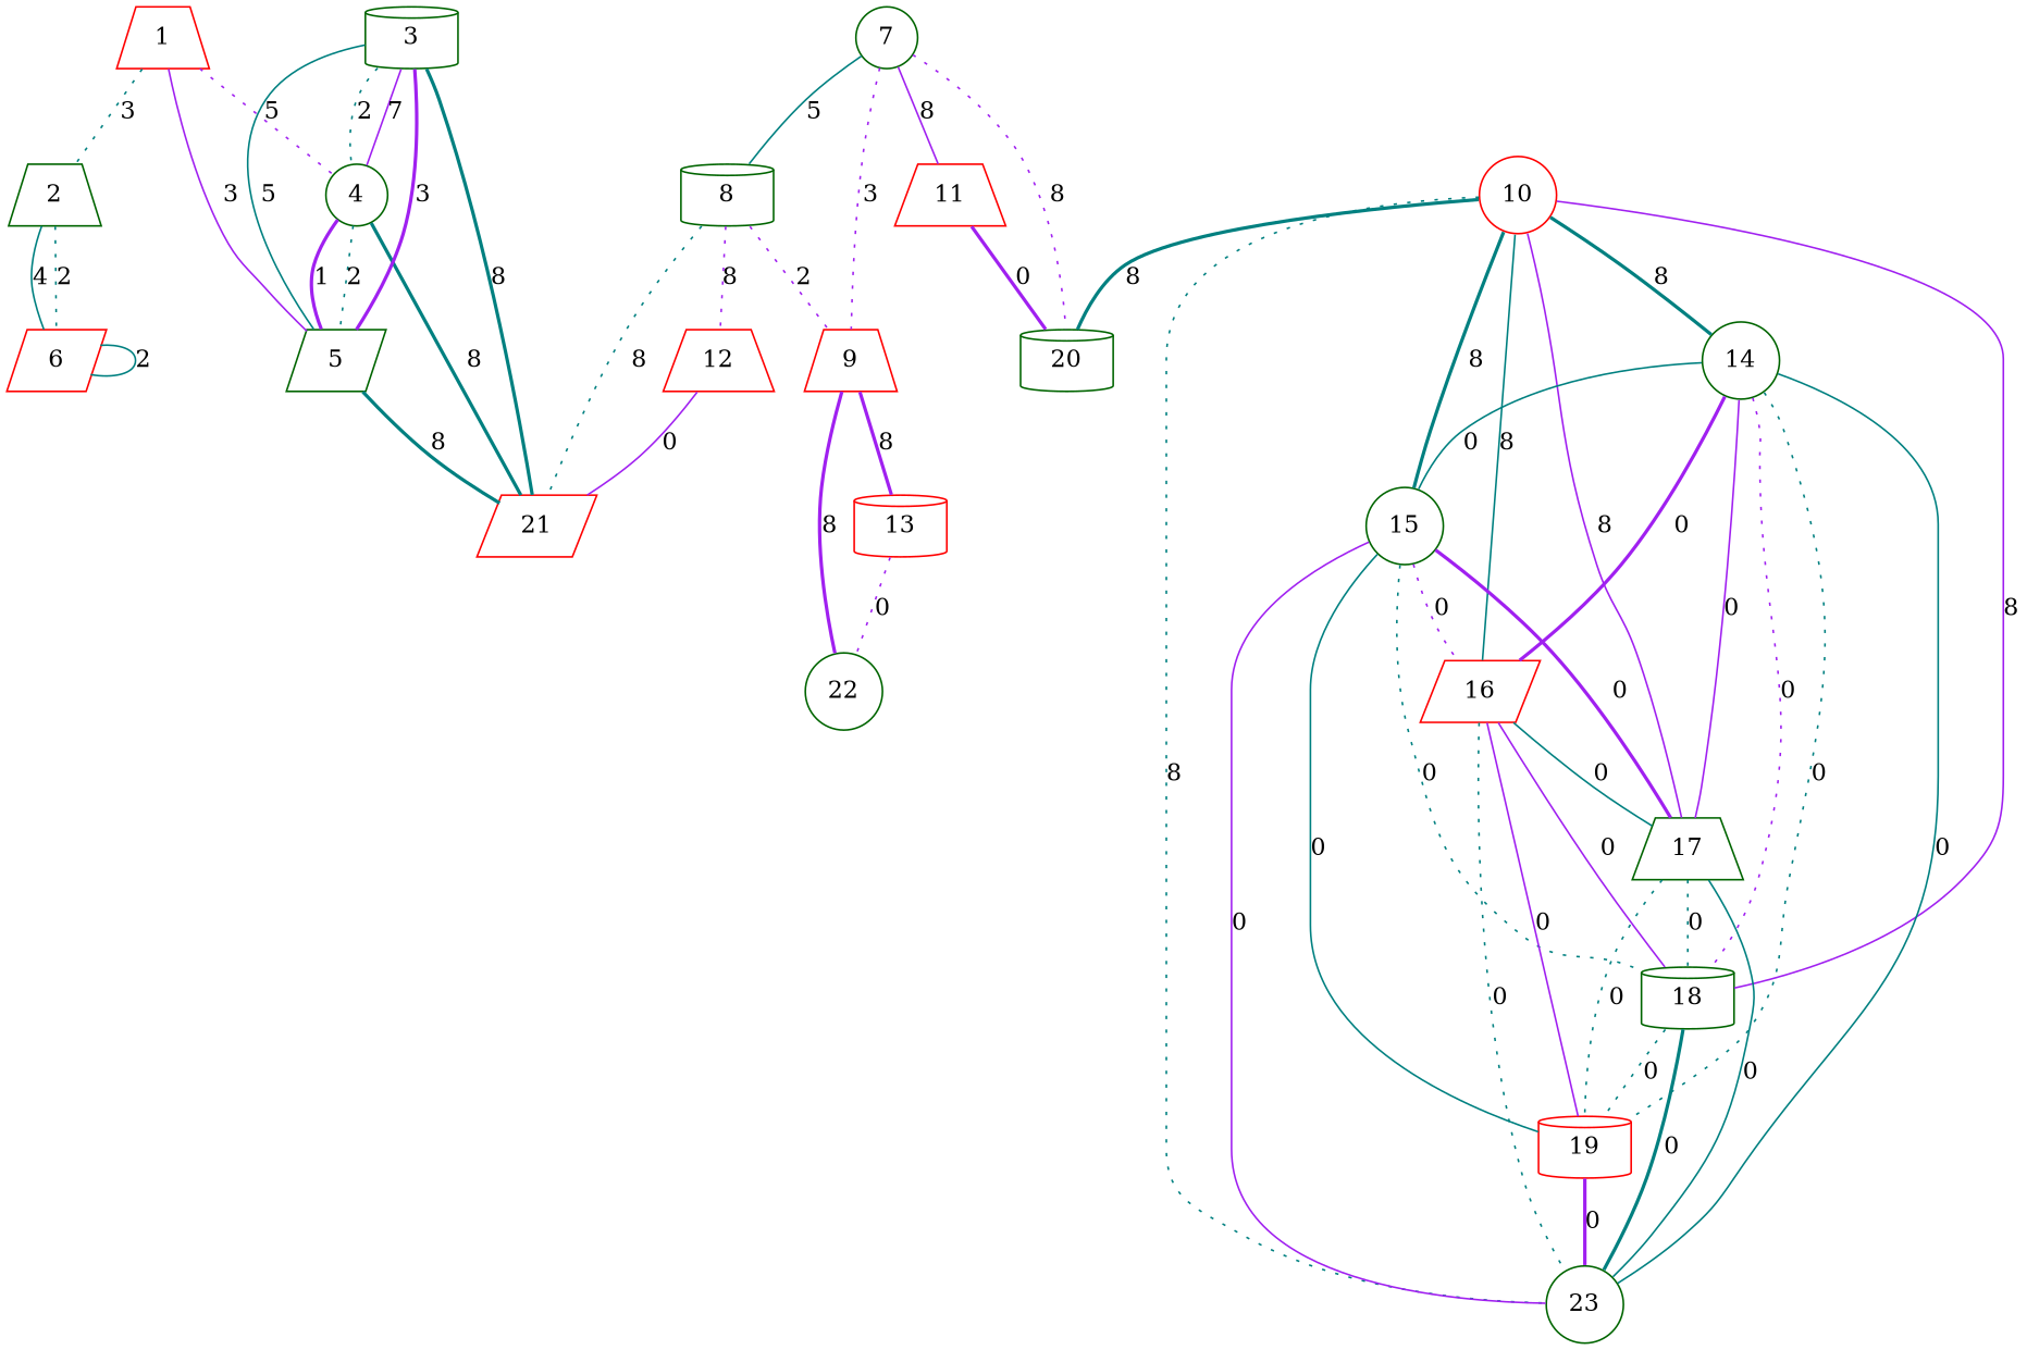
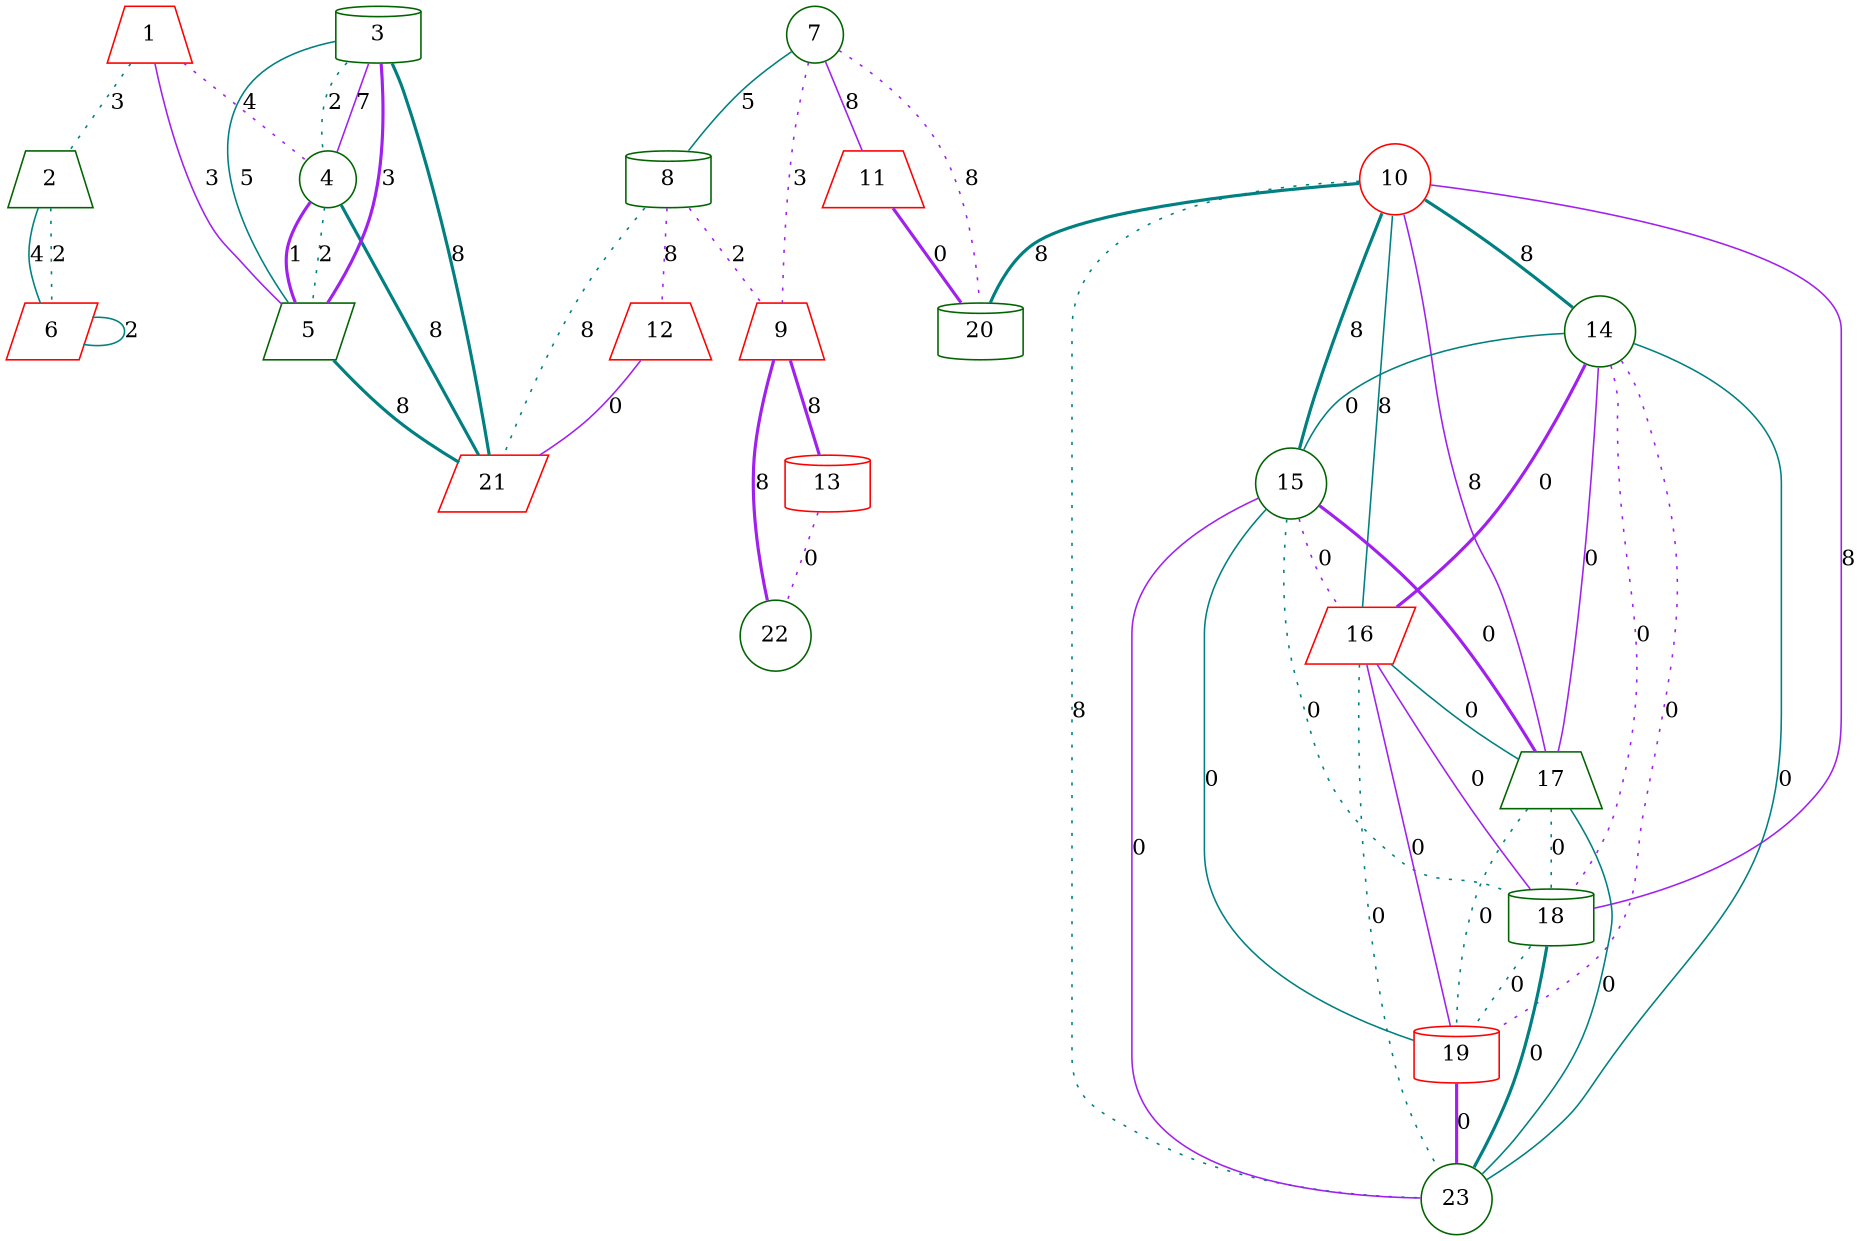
  graph {
    node [color=darkgreen shape=circle weight=3]
    edge [color=teal style=dotted]
    1 [color=red shape=trapezium weight=1]
    2 [shape=trapezium weight=1]
    4 [weight=1]
    5 [shape=parallelogram weight=1]
    6 [color=red shape=parallelogram weight=2]
    12 [color=red shape=trapezium]
    21 [color=red shape=parallelogram]
    3 [shape=cylinder weight=1]
    7 [weight=1]
    8 [shape=cylinder weight=1]
    9 [color=red shape=trapezium weight=1]
    11 [color=red shape=trapezium weight=4]
    20 [shape=cylinder]
    13 [color=red shape=cylinder]
    22
    10 [color=red weight=1]
    14
    15
    16 [color=red shape=parallelogram]
    17 [shape=trapezium]
    18 [shape=cylinder]
    23
    19 [color=red shape=cylinder]
    1 -- 2 [label=3]
-   1 -- 4 [color=purple label=5]
+   1 -- 4 [color=purple label=4]
    1 -- 5 [color=purple label=3 style=solid]
    2 -- 6 [label=2]
    2 -- 6 [label=4 style=solid]
    4 -- 5 [color=purple label=1 style=bold]
    4 -- 5 [label=2]
    4 -- 21 [label=8 style=bold]
    5 -- 21 [label=8 style=bold]
    6 -- 6 [label=2 style=solid]
    12 -- 21 [color=purple label=0 style=solid]
    3 -- 4 [label=2]
    3 -- 4 [color=purple label=7 style=solid]
    3 -- 5 [color=purple label=3 style=bold]
    3 -- 5 [label=5 style=solid]
    3 -- 21 [label=8 style=bold]
    7 -- 8 [label=5 style=solid]
    7 -- 9 [color=purple label=3]
    7 -- 11 [color=purple label=8 style=solid]
    7 -- 20 [color=purple label=8]
    8 -- 12 [color=purple label=8]
    8 -- 21 [label=8]
    8 -- 9 [color=purple label=2]
    9 -- 13 [color=purple label=8 style=bold]
    9 -- 22 [color=purple label=8 style=bold]
    11 -- 20 [color=purple label=0 style=bold]
    13 -- 22 [color=purple label=0]
    10 -- 20 [label=8 style=bold]
    10 -- 14 [label=8 style=bold]
    10 -- 15 [label=8 style=bold]
    10 -- 16 [label=8 style=solid]
    10 -- 17 [color=purple label=8 style=solid]
    10 -- 18 [color=purple label=8 style=solid]
    10 -- 23 [label=8]
    14 -- 15 [label=0 style=solid]
    14 -- 16 [color=purple label=0 style=bold]
    14 -- 17 [color=purple label=0 style=solid]
    14 -- 18 [color=purple label=0]
    14 -- 23 [label=0 style=solid]
-   14 -- 19 [label=0]
+   14 -- 19 [color=purple label=0]
    15 -- 16 [color=purple label=0]
    15 -- 17 [color=purple label=0 style=bold]
    15 -- 18 [label=0]
    15 -- 23 [color=purple label=0 style=solid]
    15 -- 19 [label=0 style=solid]
    16 -- 17 [label=0 style=solid]
    16 -- 18 [color=purple label=0 style=solid]
    16 -- 23 [label=0]
    16 -- 19 [color=purple label=0 style=solid]
    17 -- 18 [label=0]
    17 -- 23 [label=0 style=solid]
    17 -- 19 [label=0]
    18 -- 23 [label=0 style=bold]
    18 -- 19 [label=0]
    19 -- 23 [color=purple label=0 style=bold]
  }
